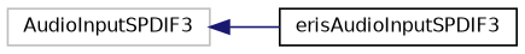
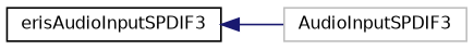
  digraph {
    rankdir=LR
    node [fillcolor=white fontname=Helvetica fontsize=10 shape=record style=filled]
    n1 [color=grey75 height=0.2 label=AudioInputSPDIF3 width=0.4]
    n2 [color=black height=0.2 label=erisAudioInputSPDIF3 width=0.4]
-   n1 -> n2 [color=midnightblue dir=back fontname=Helvetica fontsize=10 labelfontname=Helvetica labelfontsize=10 style=solid]
+   n2 -> n1 [color=midnightblue dir=back fontname=Helvetica fontsize=10 labelfontname=Helvetica labelfontsize=10 style=solid]
  }
